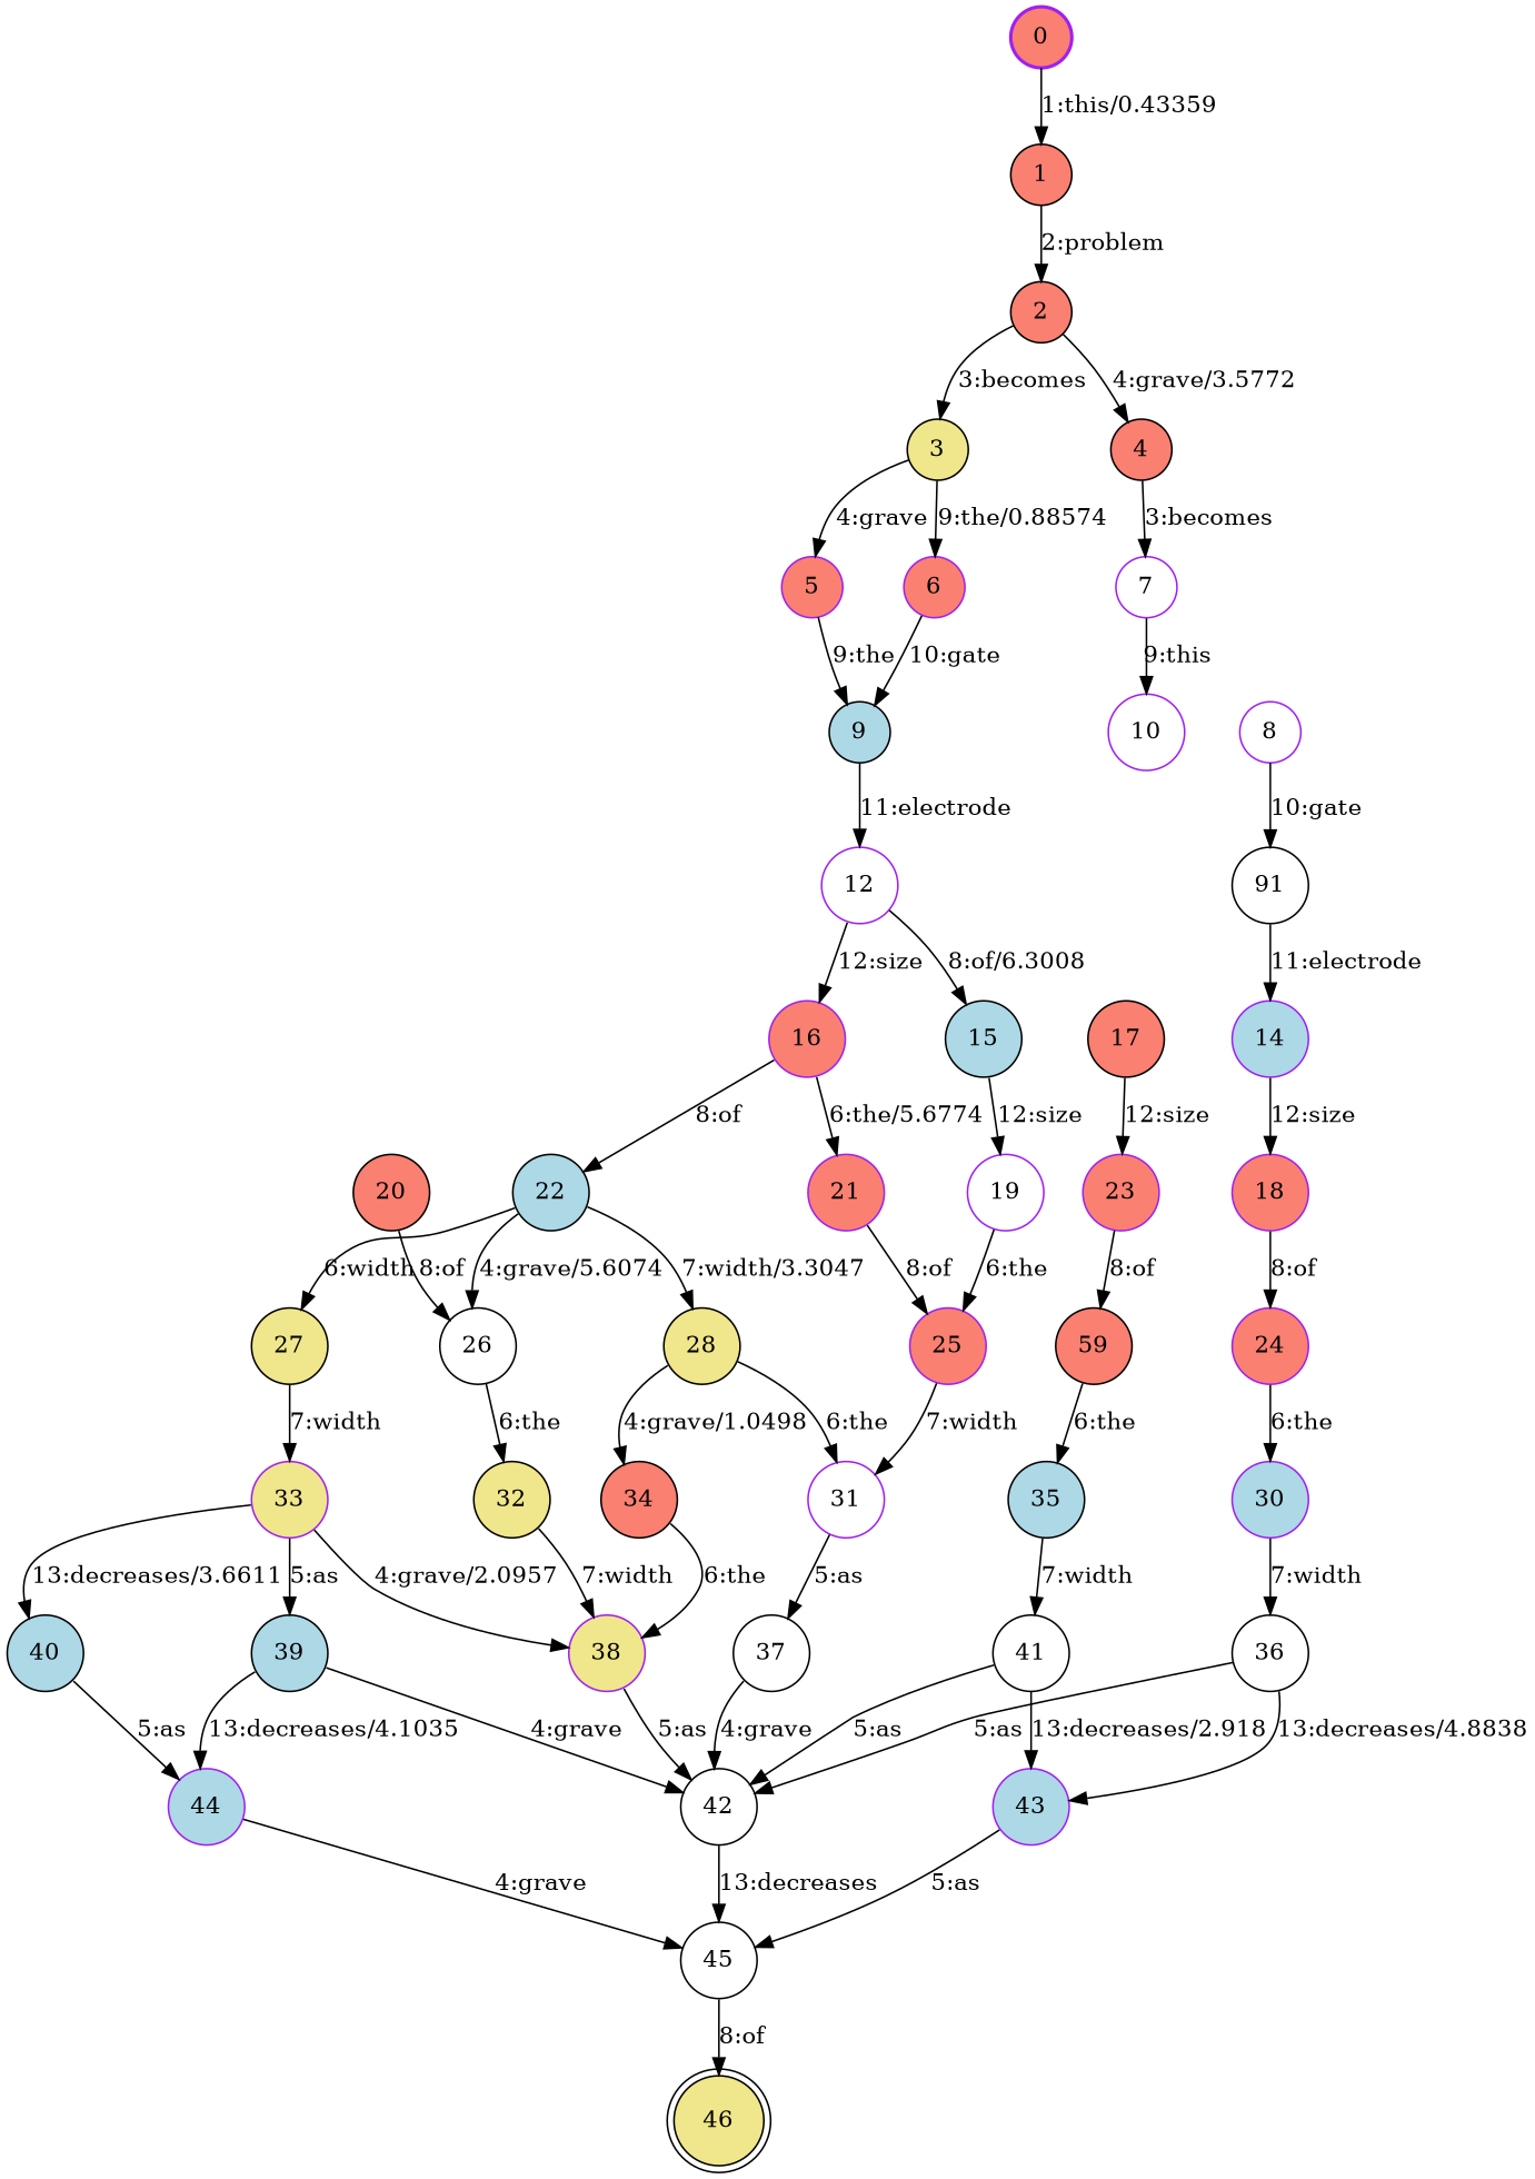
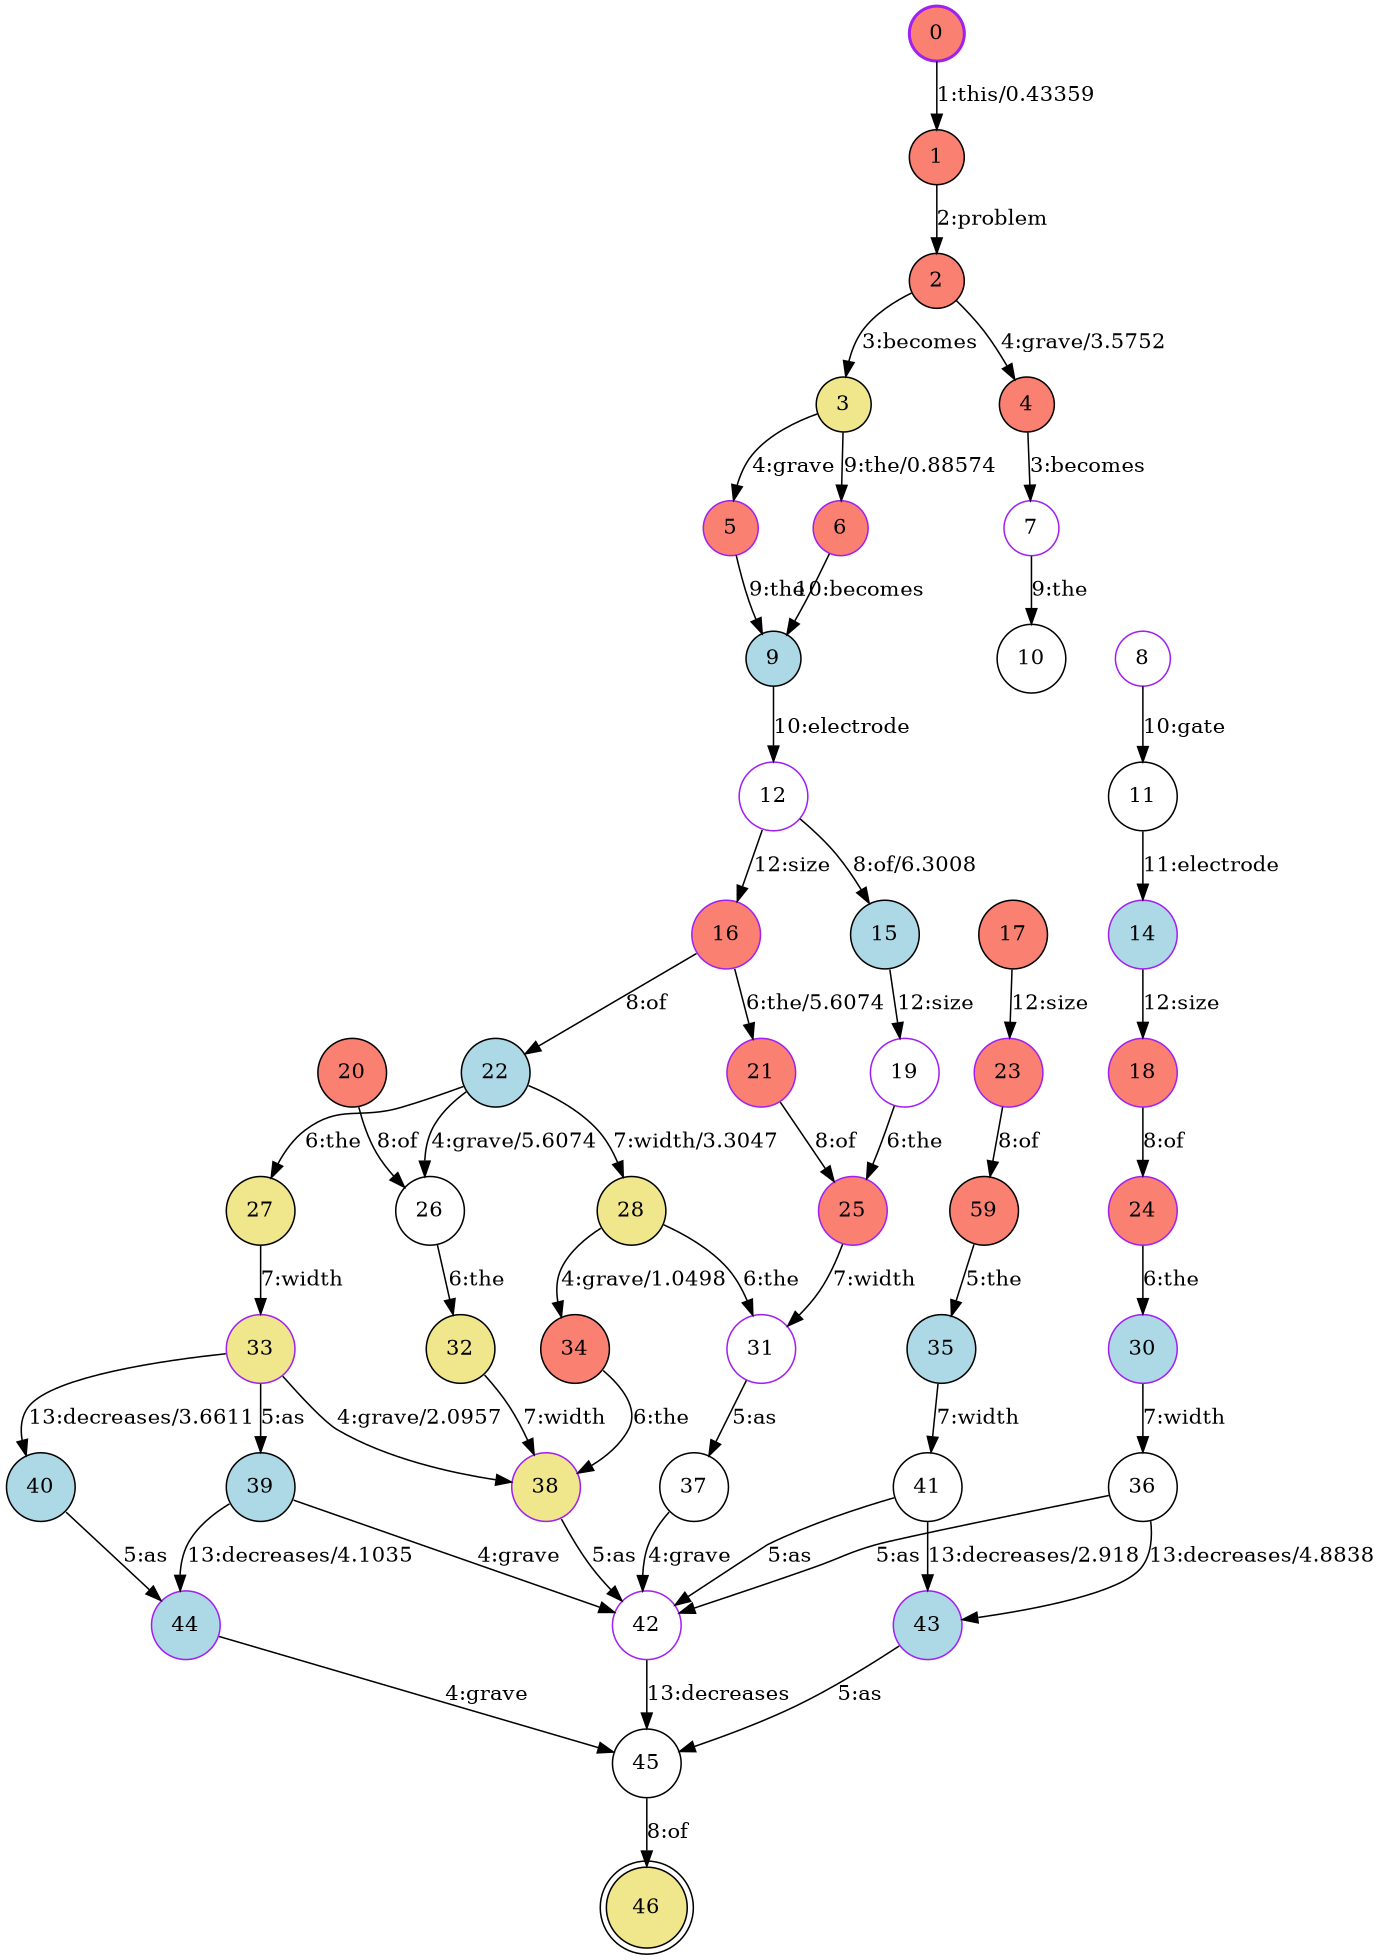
  digraph {
    nodesep=0.25
    rankdir=TB
    ranksep=0.4
    node [color=black fillcolor=salmon fontsize=14 shape=circle style="solid,filled"]
    edge [fontsize=14]
    n1 [color=purple label=0 style="bold,filled"]
    n2 [label=1]
    n3 [label=2]
    n4 [fillcolor=khaki label=3]
    n5 [label=4]
    n6 [color=purple label=5]
    n7 [color=purple label=6]
    n8 [color=purple fillcolor=white label=7]
    n9 [fillcolor=lightblue label=9]
-   n10 [color=purple fillcolor=white label=10]
+   n10 [fillcolor=white label=10]
    n11 [color=purple fillcolor=white label=8]
-   n12 [fillcolor=white label=91]
+   n12 [fillcolor=white label=11]
    n13 [color=purple fillcolor=white label=12]
    n14 [color=purple fillcolor=lightblue label=14]
    n15 [fillcolor=lightblue label=15]
    n16 [color=purple label=16]
    n17 [color=purple label=18]
    n18 [color=purple fillcolor=white label=19]
    n19 [fillcolor=lightblue label=22]
    n20 [color=purple label=21]
    n21 [label=17]
    n22 [color=purple label=23]
    n23 [color=purple label=24]
    n24 [color=purple label=25]
    n25 [label=20]
    n26 [fillcolor=white label=26]
    n27 [fillcolor=khaki label=28]
    n28 [fillcolor=khaki label=27]
    n29 [label=59]
    n30 [color=purple fillcolor=lightblue label=30]
    n31 [color=purple fillcolor=white label=31]
    n32 [fillcolor=khaki label=32]
    n33 [label=34]
    n34 [color=purple fillcolor=khaki label=33]
    n35 [fillcolor=lightblue label=35]
    n36 [fillcolor=white label=36]
    n37 [fillcolor=white label=37]
    n38 [color=purple fillcolor=khaki label=38]
    n39 [fillcolor=lightblue label=39]
    n40 [fillcolor=lightblue label=40]
    n41 [fillcolor=white label=41]
-   n42 [fillcolor=white label=42]
+   n42 [color=purple fillcolor=white label=42]
    n43 [color=purple fillcolor=lightblue label=43]
    n44 [color=purple fillcolor=lightblue label=44]
    n45 [fillcolor=white label=45]
    n46 [fillcolor=khaki label=46 shape=doublecircle]
    n1 -> n2 [label="1:this/0.43359"]
    n2 -> n3 [label="2:problem"]
    n3 -> n4 [label="3:becomes"]
-   n3 -> n5 [label="4:grave/3.5772"]
+   n3 -> n5 [label="4:grave/3.5752"]
    n4 -> n6 [label="4:grave"]
    n4 -> n7 [label="9:the/0.88574"]
    n5 -> n8 [label="3:becomes"]
    n6 -> n9 [label="9:the"]
-   n7 -> n9 [label="10:gate"]
-   n8 -> n10 [label="9:this"]
-   n9 -> n13 [label="11:electrode"]
+   n7 -> n9 [label="10:becomes"]
+   n8 -> n10 [label="9:the"]
+   n9 -> n13 [label="10:electrode"]
    n11 -> n12 [label="10:gate"]
    n12 -> n14 [label="11:electrode"]
    n13 -> n15 [label="8:of/6.3008"]
    n13 -> n16 [label="12:size"]
    n14 -> n17 [label="12:size"]
    n15 -> n18 [label="12:size"]
    n16 -> n19 [label="8:of"]
-   n16 -> n20 [label="6:the/5.6774"]
+   n16 -> n20 [label="6:the/5.6074"]
    n17 -> n23 [label="8:of"]
    n18 -> n24 [label="6:the"]
    n19 -> n26 [label="4:grave/5.6074"]
    n19 -> n27 [label="7:width/3.3047"]
-   n19 -> n28 [label="6:width"]
+   n19 -> n28 [label="6:the"]
    n20 -> n24 [label="8:of"]
    n21 -> n22 [label="12:size"]
    n22 -> n29 [label="8:of"]
    n23 -> n30 [label="6:the"]
    n24 -> n31 [label="7:width"]
    n25 -> n26 [label="8:of"]
    n26 -> n32 [label="6:the"]
    n27 -> n31 [label="6:the"]
    n27 -> n33 [label="4:grave/1.0498"]
    n28 -> n34 [label="7:width"]
-   n29 -> n35 [label="6:the"]
+   n29 -> n35 [label="5:the"]
    n30 -> n36 [label="7:width"]
    n31 -> n37 [label="5:as"]
    n32 -> n38 [label="7:width"]
    n33 -> n38 [label="6:the"]
    n34 -> n38 [label="4:grave/2.0957"]
    n34 -> n39 [label="5:as"]
    n34 -> n40 [label="13:decreases/3.6611"]
    n35 -> n41 [label="7:width"]
    n36 -> n42 [label="5:as"]
    n36 -> n43 [label="13:decreases/4.8838"]
    n37 -> n42 [label="4:grave"]
    n38 -> n42 [label="5:as"]
    n39 -> n42 [label="4:grave"]
    n39 -> n44 [label="13:decreases/4.1035"]
    n40 -> n44 [label="5:as"]
    n41 -> n42 [label="5:as"]
    n41 -> n43 [label="13:decreases/2.918"]
    n42 -> n45 [label="13:decreases"]
    n43 -> n45 [label="5:as"]
    n44 -> n45 [label="4:grave"]
    n45 -> n46 [label="8:of"]
  }
